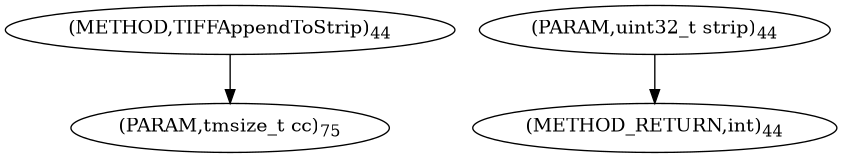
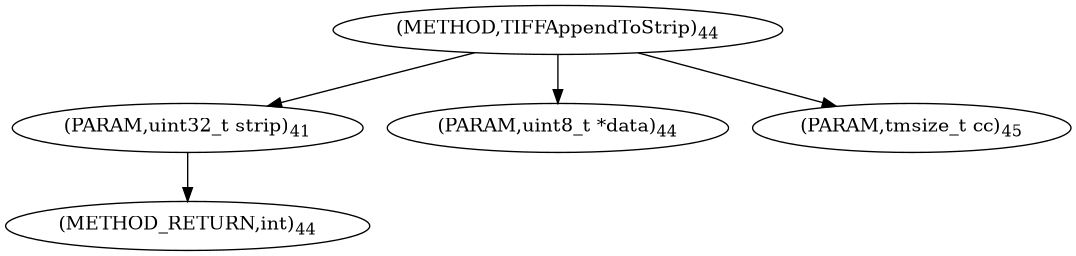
  digraph {
    n1 [label=<(METHOD,TIFFAppendToStrip)<SUB>44</SUB>>]
-   n2 [label=<(PARAM,uint32_t strip)<SUB>44</SUB>>]
-   n4 [label=<(PARAM,tmsize_t cc)<SUB>75</SUB>>]
+   n2 [label=<(PARAM,uint32_t strip)<SUB>41</SUB>>]
+   n3 [label=<(PARAM,uint8_t *data)<SUB>44</SUB>>]
+   n4 [label=<(PARAM,tmsize_t cc)<SUB>45</SUB>>]
    n5 [label=<(METHOD_RETURN,int)<SUB>44</SUB>>]
+   n1 -> n2
+   n1 -> n3
    n1 -> n4
    n2 -> n5
  }
